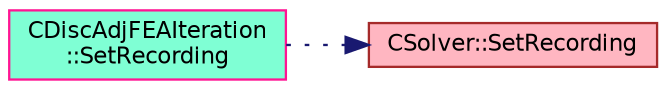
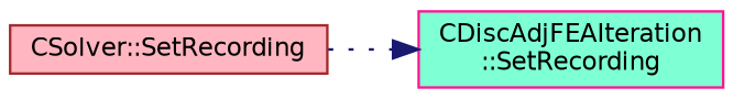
  digraph {
    rankdir=LR
    node [fontname=Helvetica fontsize=10 shape=record style=filled]
    n1 [color=deeppink fillcolor=aquamarine fontcolor=black height=0.2 label="CDiscAdjFEAIteration\l::SetRecording" width=0.4]
    n2 [color=brown fillcolor=lightpink height=0.2 label="CSolver::SetRecording" width=0.4]
-   n1 -> n2 [color=midnightblue fontname=Helvetica fontsize=10 labelfontname=Helvetica labelfontsize=10 style=dotted]
+   n2 -> n1 [color=midnightblue fontname=Helvetica fontsize=10 labelfontname=Helvetica labelfontsize=10 style=dotted]
  }
